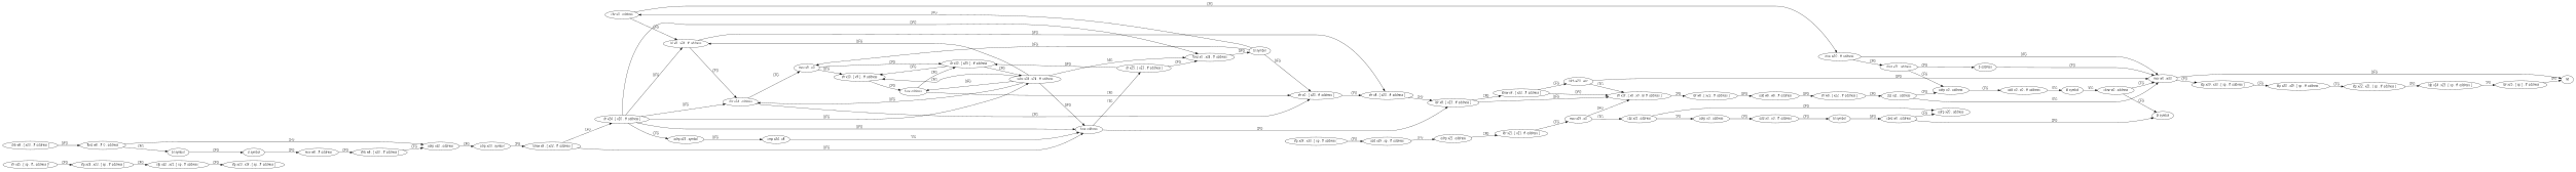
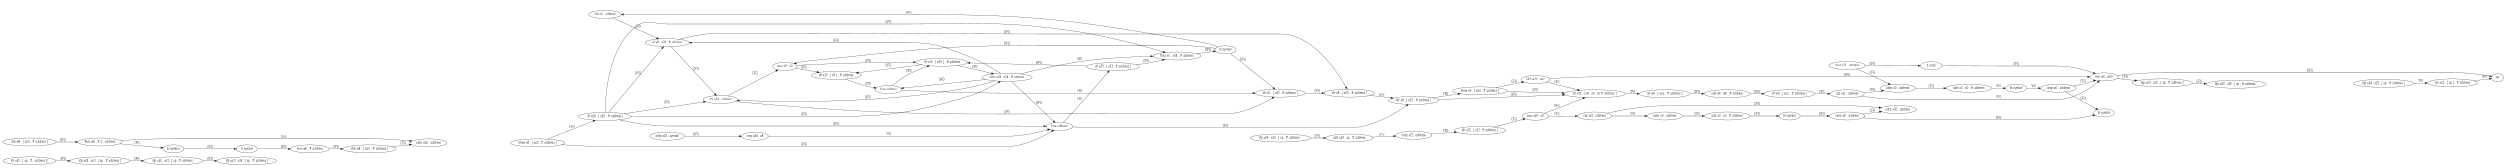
  digraph {
    fontname="Comic Neue"
    rankdir=LR
    node [fontname="Comic Neue"]
    edge [fontname="Comic Neue"]
    n1 [label="str x25 , [ sp , #- address ]!"]
    n2 [label="stp x24 , x23 , [ sp , # address ]"]
    n3 [label="stp x22 , x21 , [ sp , # address ]"]
    n4 [label="stp x20 , x19 , [ sp , # address ]"]
    n5 [label="stp x29 , x30 , [ sp , # address ]"]
    n6 [label="add x29 , sp , # address"]
    n7 [label="adrp x21 , address"]
    n8 [label="ldr x21 , [ x21 , # address ]"]
    n9 [label="mov x19 , x0"]
    n10 [label="cbz x21 , address"]
    n11 [label="str x19 , [ x8 , x9 , lsl # address ]"]
    n12 [label="adrp x20 , address"]
    n13 [label="adrp x0 , address"]
    n14 [label="ldr w8 , [ x22 , # address ]"]
    n15 [label="add x0 , x0 , # address"]
    n16 [label="ldrb w8 , [ x20 , # address ]"]
    n17 [label="tbnz w8 , # 0 , address"]
    n18 [label="bl symbol"]
    n19 [label="adrp x22 , address"]
    n20 [label="bl symbol"]
-   n21 [label="adrp x20 , symbol"]
    n22 [label="bl symbol"]
    n23 [label="ldrsw x8 , [ x22 , # address ]"]
    n24 [label="mov w8 , # address"]
    n25 [label="cbnz w0 , address"]
    n26 [label="bl symbol"]
    n27 [label="ldr x24 , [ x20 , # address ]"]
    n28 [label="b.ne address"]
    n29 [label="adrp x23 , symbol"]
    n30 [label="tbnz x0 , x24 , # address"]
    n31 [label="lsl x8 , x24 , # address"]
    n32 [label="cbz x24 , address"]
    n33 [label="subs x24 , x24 , # address"]
    n34 [label="ldr x8 , [ x23 , # address ]"]
    n35 [label="ldr x25 , [ x23 , # address ]"]
    n36 [label="cmp x24 , x8"]
    n37 [label="bl symbol"]
    n38 [label="str x8 , [ x20 , # address ]"]
    n39 [label="str x0 , [ x23 , # address ]"]
    n40 [label="mov x9 , x0"]
    n41 [label="str x10 , [ x9 ] , # address"]
    n42 [label="b.ne address"]
    n43 [label="ldrsw x9 , [ x22 , # address ]"]
    n44 [label="ldr x10 , [ x25 ] , # address"]
    n45 [label="ldrb w20 , wzr"]
    n46 [label="strb w8 , [ x20 , # address ]"]
    n47 [label="mov w0 , w20"]
    n48 [label="ldp x29 , x30 , [ sp , # address ]"]
    n49 [label=ret]
    n50 [label="add w8 , w8 , # address"]
    n51 [label="str w8 , [ x22 , # address ]"]
    n52 [label="cbz x21 , address"]
    n53 [label="adrp x0 , address"]
    n54 [label="add x0 , x0 , # address"]
    n55 [label="ldp x20 , x19 , [ sp , # address ]"]
    n56 [label="bl symbol"]
    n57 [label="cbz x0 , address"]
-   n58 [label="mov w20 , # address"]
    n59 [label="cbnz x21 , address"]
-   n60 [label="b address"]
-   n61 [label="ldp x22 , x21 , [ sp , # address ]"]
+   n60 [label="b adrp"]
    n62 [label="ldp x24 , x23 , [ sp , # address ]"]
    n63 [label="ldr x25 , [ sp ] , # address"]
    n64 [label="cbnz w0 , address"]
    n1 -> n2 [label=CFG]
    n2 -> n3 [label=CFG]
    n3 -> n4 [label=CFG]
    n5 -> n6 [label=CFG]
    n6 -> n7 [label=CFG]
    n7 -> n8 [label=CFG]
    n8 -> n9 [label=CFG]
    n9 -> n10 [label=CFG]
    n9 -> n11 [label=DFG]
    n10 -> n12 [label=CFG]
    n10 -> n13 [label=CFG]
    n11 -> n14 [label=CFG]
    n13 -> n15 [label=CFG]
    n14 -> n50 [label=DFG]
    n15 -> n18 [label=CFG]
    n16 -> n17 [label=DFG]
    n17 -> n19 [label=CFG]
    n17 -> n20 [label=CFG]
    n18 -> n25 [label=DFG]
-   n19 -> n21 [label=CFG]
    n20 -> n22 [label=CFG]
-   n21 -> n23 [label=CFG]
    n22 -> n24 [label=CFG]
    n23 -> n27 [label=CFG]
    n23 -> n28 [label=DFG]
    n24 -> n46 [label=CFG]
    n25 -> n12 [label=CFG]
    n25 -> n26 [label=CFG]
    n27 -> n28 [label=DFG]
-   n27 -> n29 [label=CFG]
    n27 -> n30 [label=DFG]
    n27 -> n31 [label=DFG]
    n27 -> n32 [label=DFG]
    n27 -> n33 [label=DFG]
    n28 -> n34 [label=CFG]
    n28 -> n35 [label=CFG]
    n29 -> n36 [label=DFG]
    n30 -> n37 [label=DFG]
    n31 -> n32 [label=CFG]
    n31 -> n38 [label=DFG]
    n32 -> n39 [label=CFG]
    n32 -> n40 [label=CFG]
    n33 -> n28 [label=DFG]
    n33 -> n30 [label=DFG]
    n33 -> n31 [label=DFG]
    n33 -> n32 [label=DFG]
-   n33 -> n41 [label=CFG]
    n33 -> n42 [label=DFG]
    n34 -> n11 [label=DFG]
    n34 -> n43 [label=CFG]
    n35 -> n30 [label=CFG]
    n35 -> n44 [label=DFG]
    n36 -> n28 [label=CFG]
    n37 -> n39 [label=DFG]
    n37 -> n40 [label=DFG]
    n37 -> n57 [label=DFG]
    n38 -> n34 [label=CFG]
    n39 -> n38 [label=CFG]
    n40 -> n41 [label=DFG]
    n40 -> n44 [label=CFG]
    n41 -> n42 [label=CFG]
    n42 -> n39 [label=CFG]
    n42 -> n44 [label=CFG]
    n43 -> n11 [label=DFG]
    n43 -> n45 [label=CFG]
    n44 -> n33 [label=CFG]
    n44 -> n41 [label=DFG]
    n45 -> n11 [label=CFG]
    n45 -> n47 [label=DFG]
    n46 -> n19 [label=CFG]
    n47 -> n48 [label=CFG]
    n47 -> n49 [label=DFG]
    n48 -> n55 [label=CFG]
    n50 -> n51 [label=DFG]
    n51 -> n52 [label=CFG]
    n52 -> n47 [label=CFG]
    n52 -> n53 [label=CFG]
    n53 -> n54 [label=CFG]
    n54 -> n56 [label=CFG]
-   n55 -> n61 [label=CFG]
    n56 -> n64 [label=DFG]
    n57 -> n31 [label=CFG]
-   n57 -> n58 [label=CFG]
-   n58 -> n47 [label=DFG]
-   n58 -> n59 [label=CFG]
    n59 -> n53 [label=CFG]
    n59 -> n60 [label=CFG]
    n60 -> n47 [label=CFG]
-   n61 -> n62 [label=CFG]
    n62 -> n63 [label=CFG]
    n63 -> n49 [label=CFG]
    n64 -> n26 [label=CFG]
    n64 -> n47 [label=CFG]
  }
